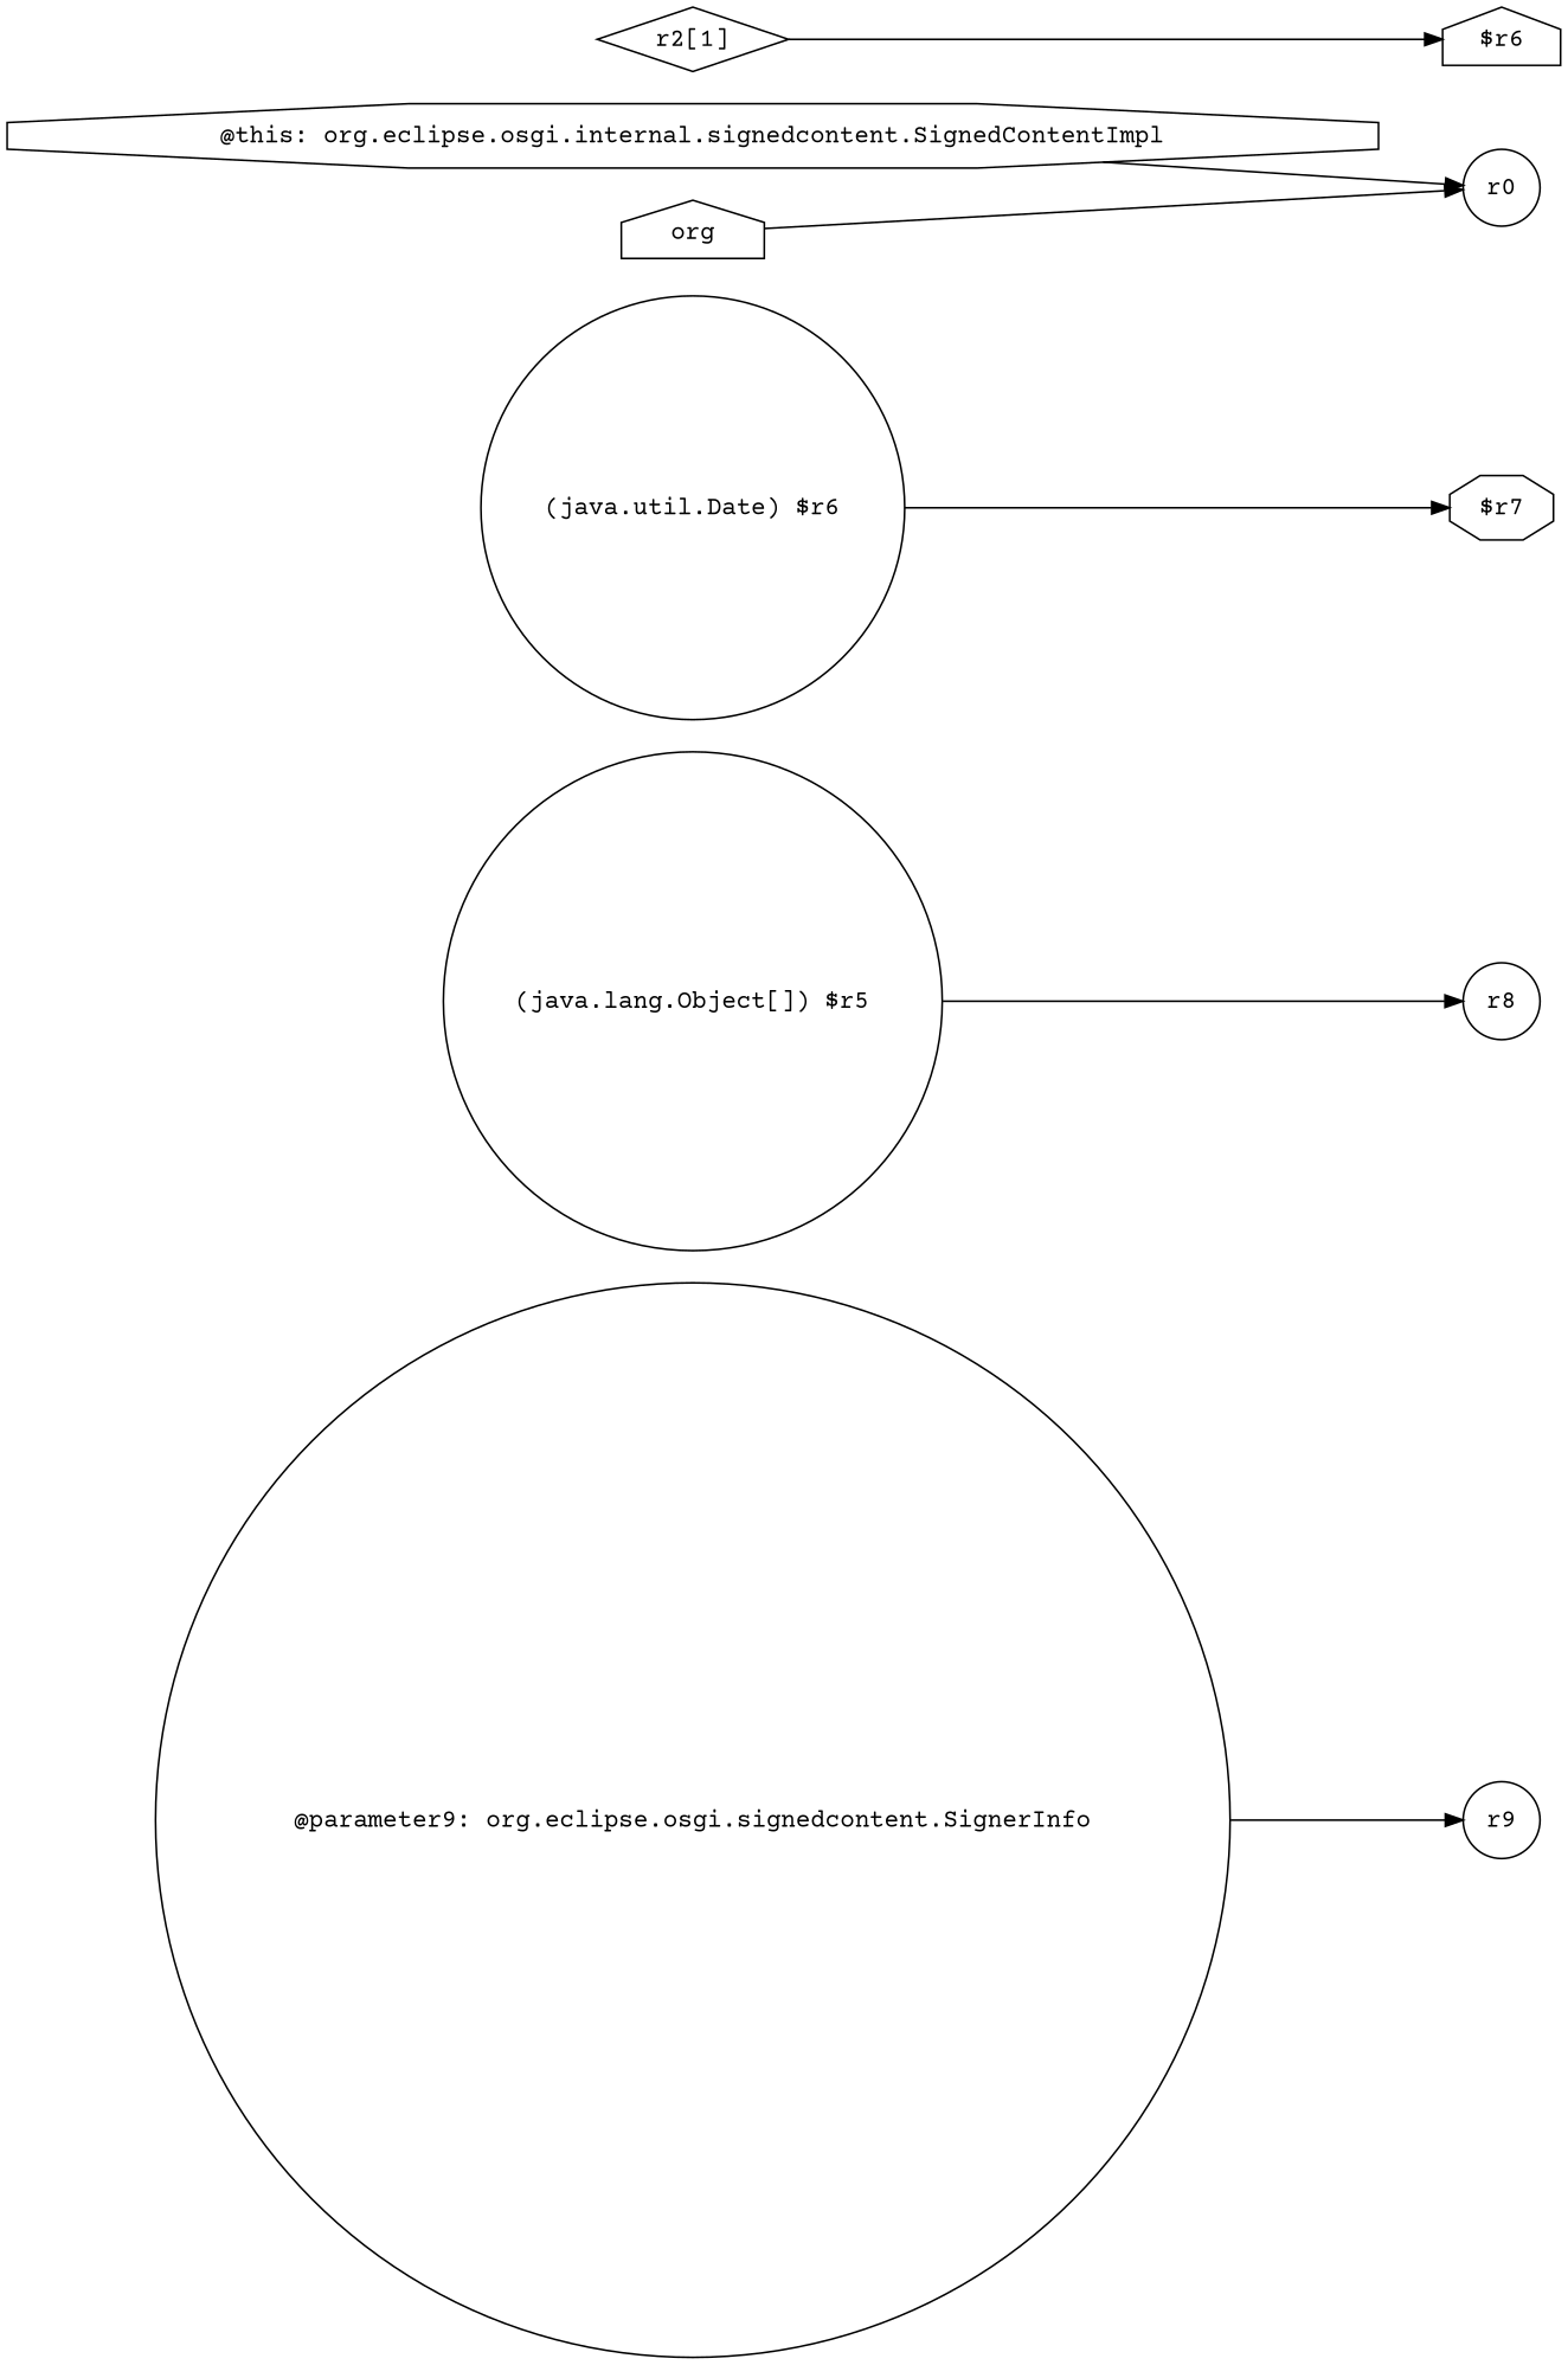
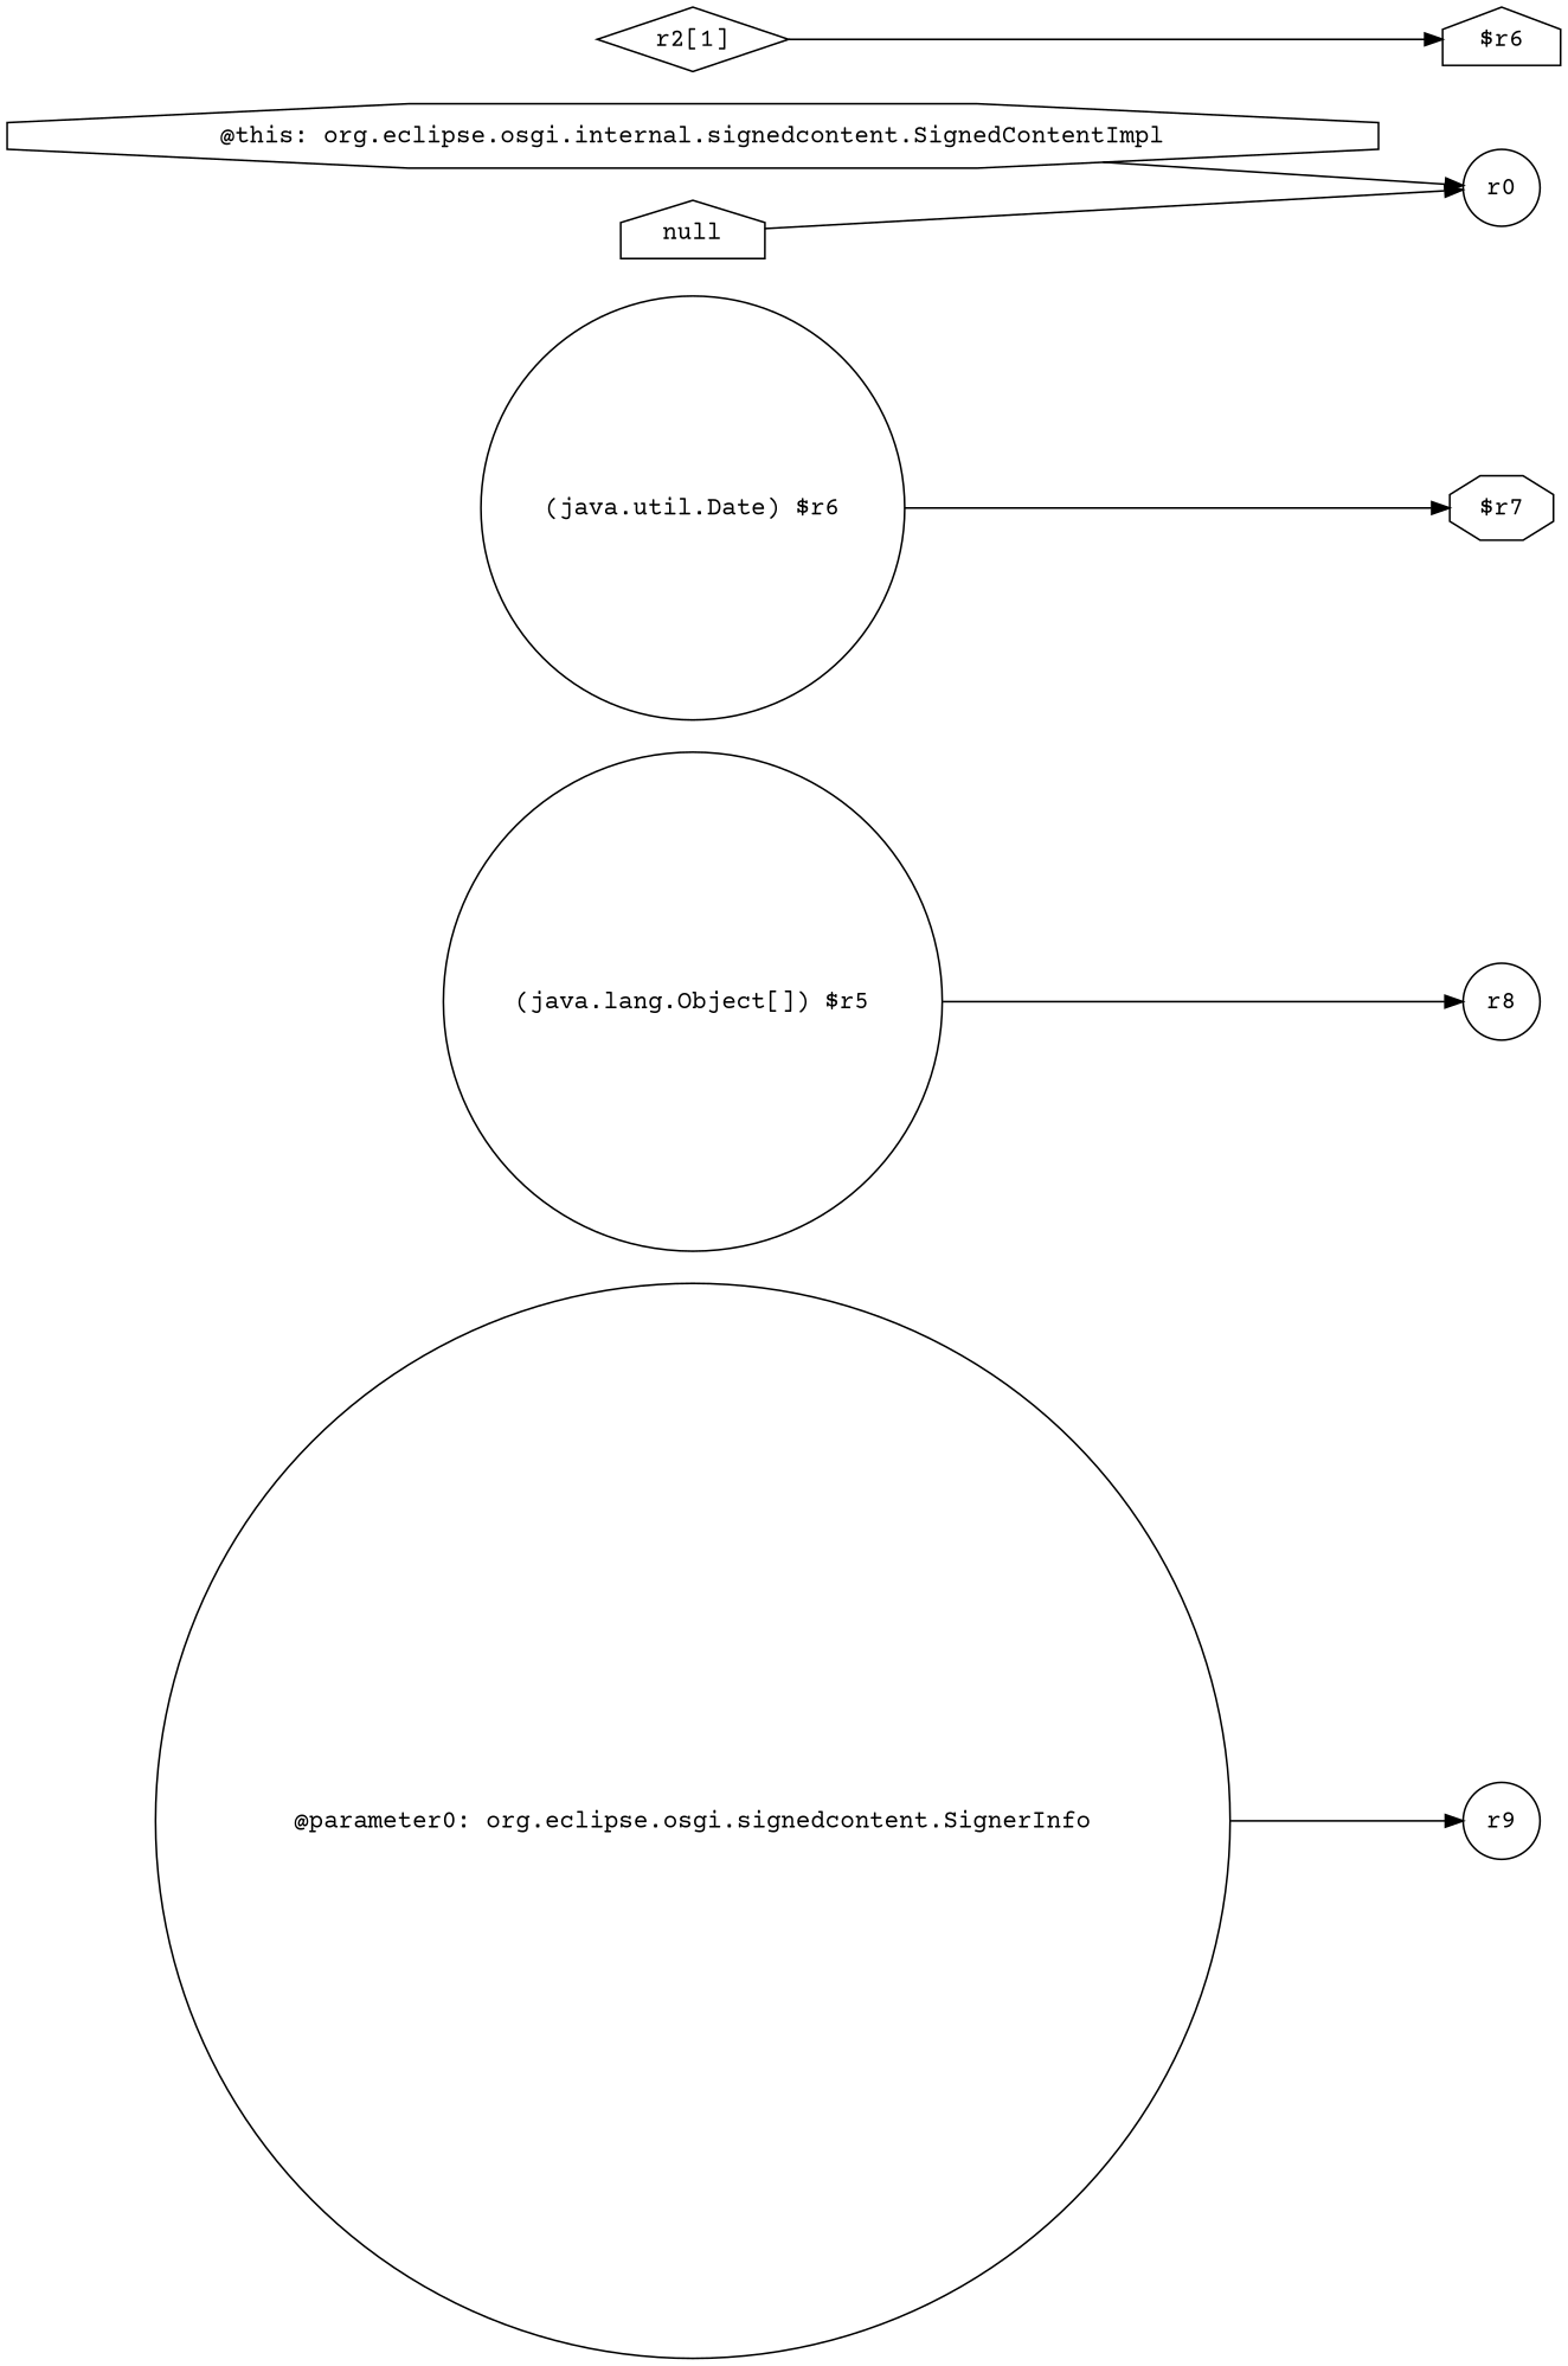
  digraph {
    fontname="Courier Prime"
    rankdir=LR
    node [fontname="Courier Prime" shape=circle]
    edge [fontname="Courier Prime"]
-   n1 [label="@parameter9: org.eclipse.osgi.signedcontent.SignerInfo"]
+   n1 [label="@parameter0: org.eclipse.osgi.signedcontent.SignerInfo"]
    n2 [label=r9]
    n3 [label="(java.lang.Object[]) $r5"]
    n4 [label=r8]
    n5 [label="(java.util.Date) $r6"]
    n6 [label="$r7" shape=octagon]
    n7 [label="@this: org.eclipse.osgi.internal.signedcontent.SignedContentImpl" shape=octagon]
    n8 [label=r0]
    n9 [label="r2[1]" shape=diamond]
    n10 [label="$r6" shape=house]
-   n11 [label=org shape=house]
+   n11 [label=null shape=house]
    n1 -> n2
    n3 -> n4
    n5 -> n6
    n7 -> n8
    n9 -> n10
    n11 -> n8
  }
